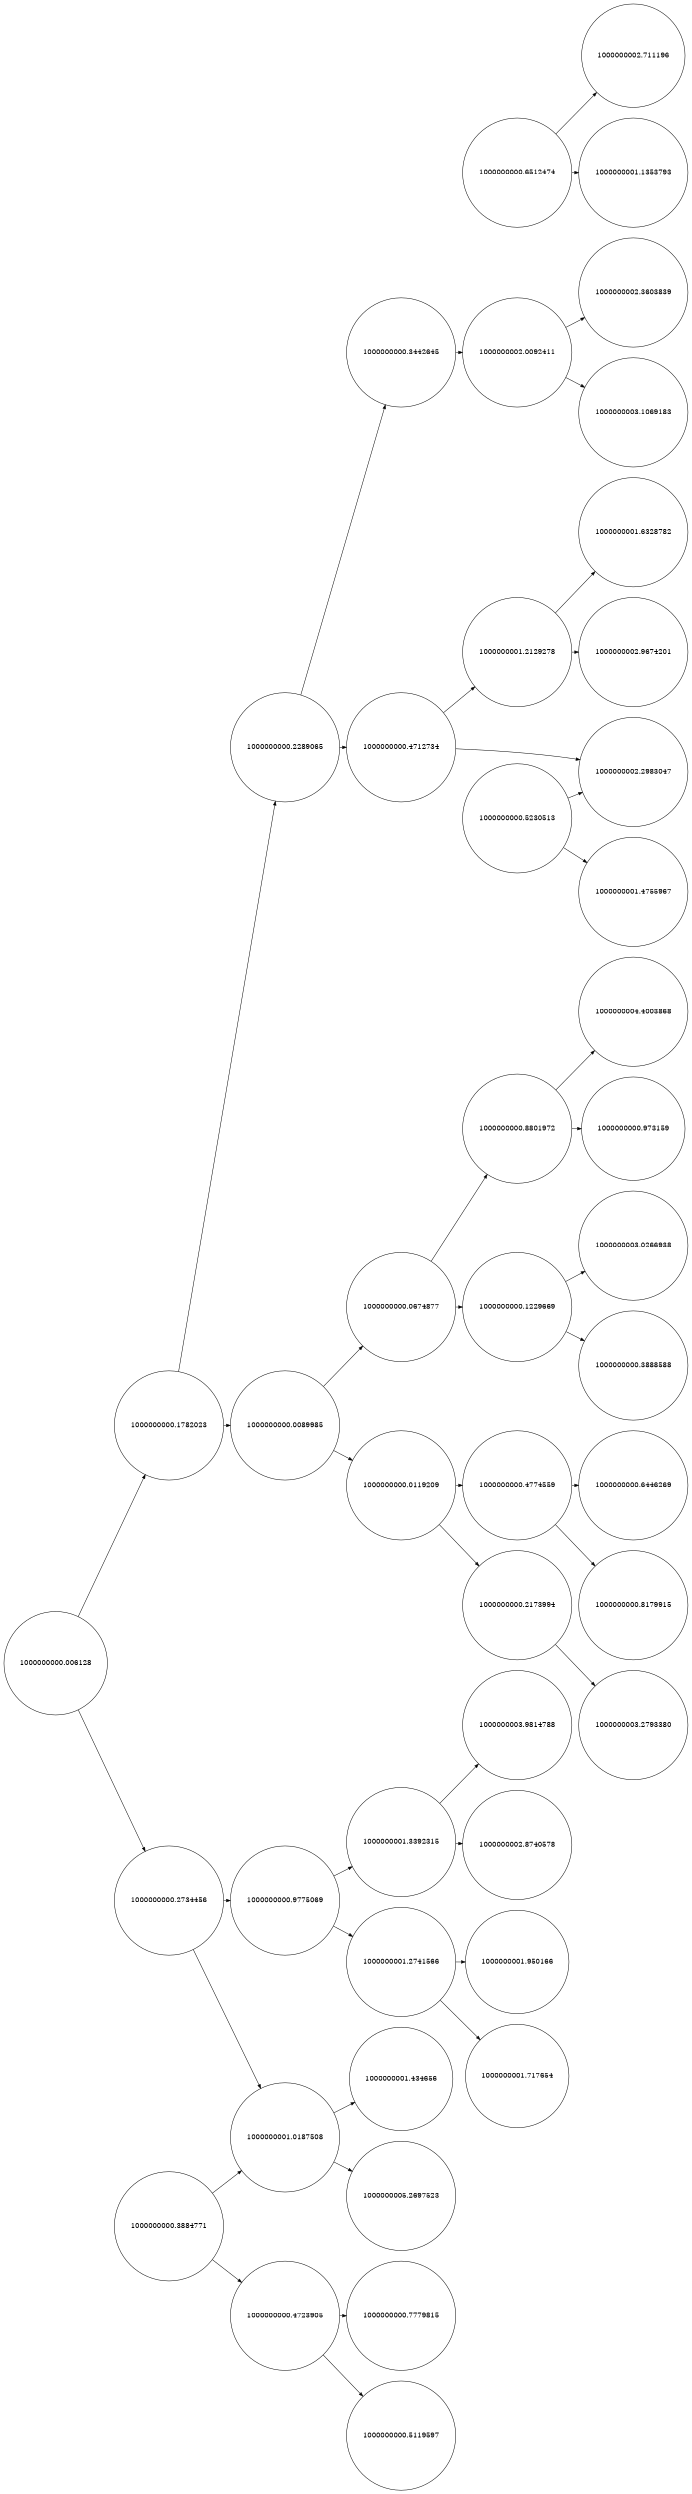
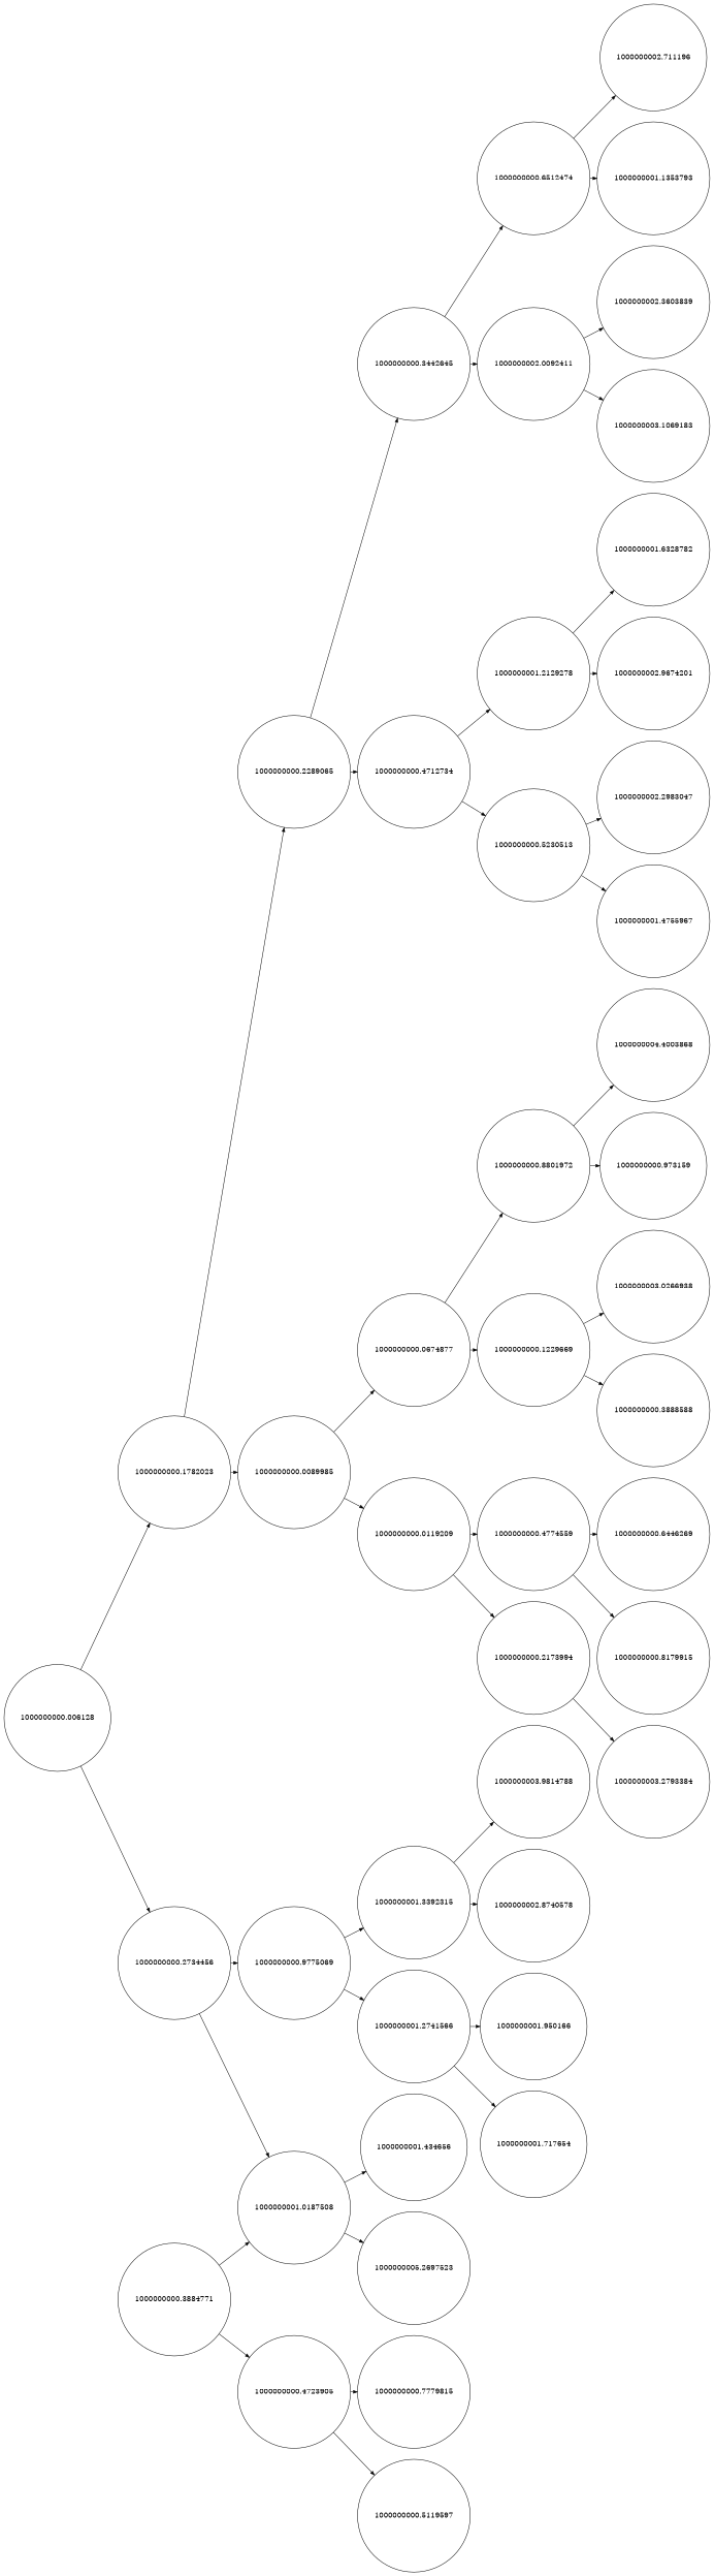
  digraph {
    nodesep=0.3
    rankdir=LR
    ranksep=0.2
    node [shape=circle]
    edge [arrowsize=0.8 side=left]
    n1 [label=1000000000.006128]
    n2 [label=1000000000.1782023]
    n3 [label=1000000000.2734456]
    n4 [label=1000000000.2289065]
    n5 [label=1000000000.0089985]
    n6 [label=1000000000.9775069]
    n7 [label=1000000001.0187508]
    n8 [label=1000000000.3442645]
    n9 [label=1000000000.4712734]
    n10 [label=1000000000.0674877]
    n11 [label=1000000000.0119209]
    n12 [label=1000000001.3392315]
    n13 [label=1000000001.2741566]
    n14 [label=1000000000.3884771]
    n15 [label=1000000000.4723905]
    n16 [label=1000000000.6512474]
    n17 [label=1000000002.0092411]
    n18 [label=1000000001.2129278]
    n19 [label=1000000000.5230513]
    n20 [label=1000000000.8801972]
    n21 [label=1000000000.1229669]
    n22 [label=1000000000.4774559]
    n23 [label=1000000000.2173994]
    n24 [label=1000000003.9814788]
    n25 [label=1000000002.8740578]
    n26 [label=1000000001.950166]
    n27 [label=1000000001.717654]
    n28 [label=1000000001.434656]
    n29 [label=1000000005.2697523]
    n30 [label=1000000000.7779815]
    n31 [label=1000000000.5119597]
    n32 [label=1000000002.711196]
    n33 [label=1000000001.1353793]
    n34 [label=1000000002.3603839]
    n35 [label=1000000003.1069183]
    n36 [label=1000000001.6328782]
    n37 [label=1000000002.9674201]
    n38 [label=1000000002.2983047]
    n39 [label=1000000001.4755967]
    n40 [label=1000000004.4003868]
    n41 [label=1000000000.973159]
    n42 [label=1000000003.0266938]
    n43 [label=1000000000.3888588]
    n44 [label=1000000000.6446269]
    n45 [label=1000000000.8179915]
-   n46 [label=1000000003.2793380]
+   n46 [label=1000000003.2793384]
    n1 -> n2
    n1 -> n3 [side=""]
    n2 -> n4
    n2 -> n5 [side=""]
    n3 -> n6
    n3 -> n7 [side=""]
    n4 -> n8
    n4 -> n9 [side=""]
    n5 -> n10
    n5 -> n11 [side=""]
    n6 -> n12
    n6 -> n13 [side=""]
    n7 -> n28
    n7 -> n29 [side=""]
+   n8 -> n16
    n8 -> n17 [side=""]
    n9 -> n18
-   n9 -> n38 [side=""]
+   n9 -> n19 [side=""]
    n10 -> n20
    n10 -> n21 [side=""]
    n11 -> n22
    n11 -> n23 [side=""]
    n12 -> n24
    n12 -> n25 [side=""]
    n13 -> n26
    n13 -> n27 [side=""]
    n14 -> n7
    n14 -> n15 [side=""]
    n15 -> n30
    n15 -> n31 [side=""]
    n16 -> n32
    n16 -> n33 [side=""]
    n17 -> n34
    n17 -> n35 [side=""]
    n18 -> n36
    n18 -> n37 [side=""]
    n19 -> n38
    n19 -> n39 [side=""]
    n20 -> n40
    n20 -> n41 [side=""]
    n21 -> n42
    n21 -> n43 [side=""]
    n22 -> n44
    n22 -> n45 [side=""]
    n23 -> n46
  }
